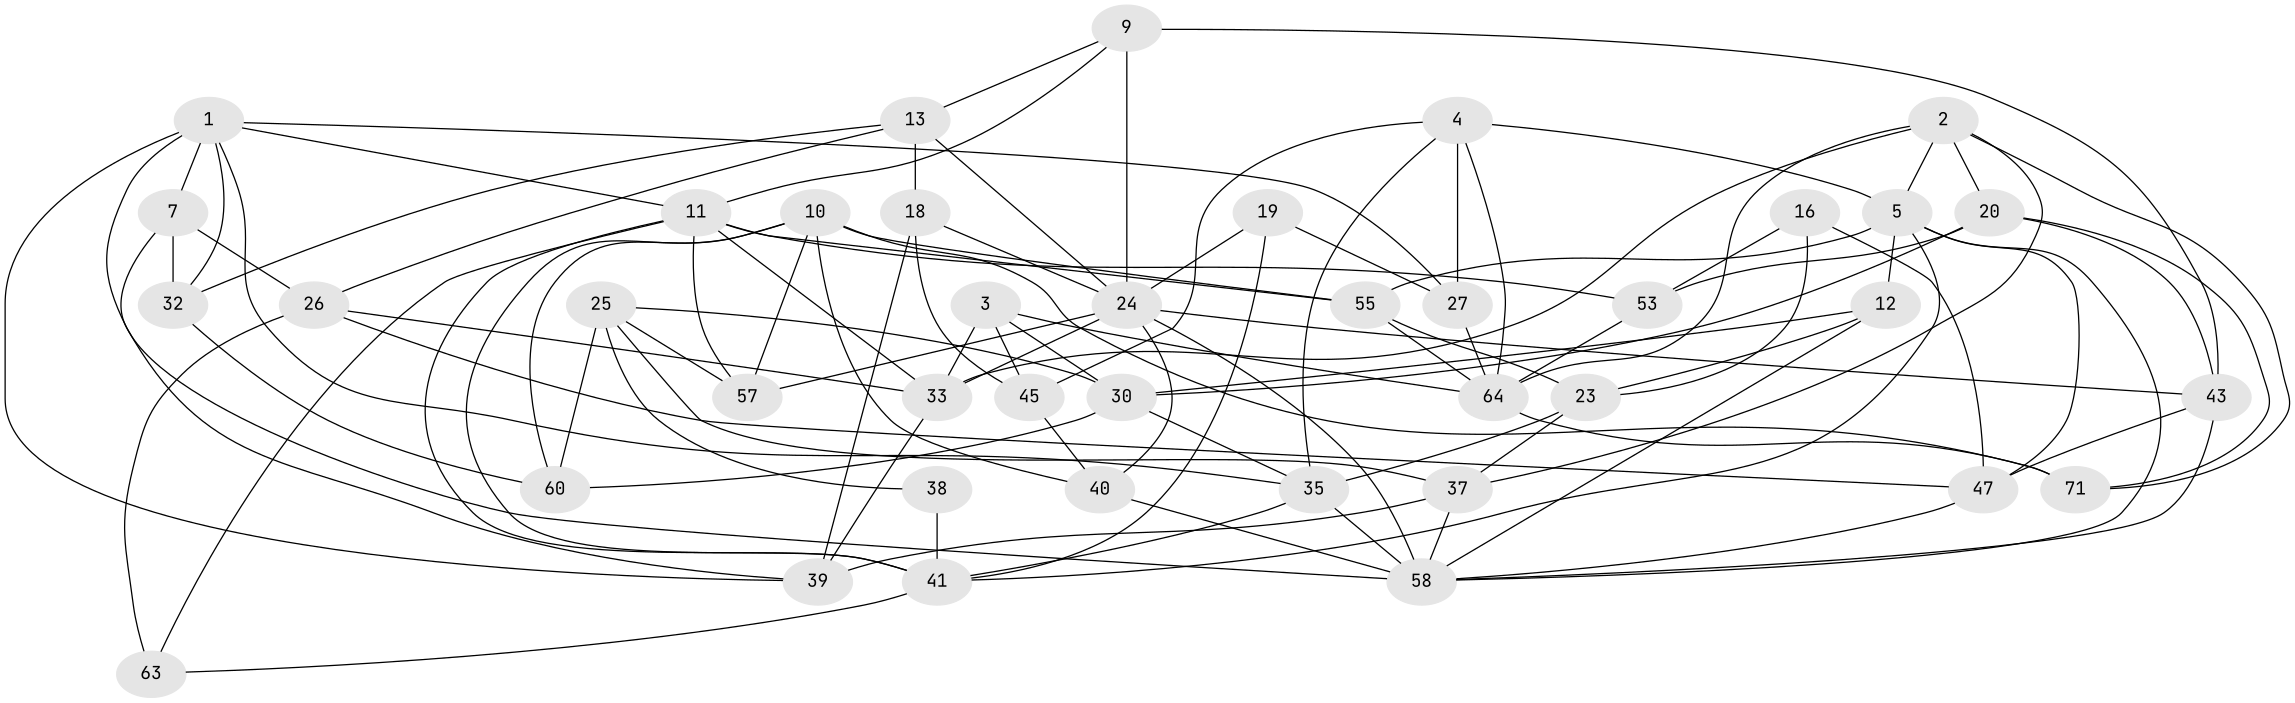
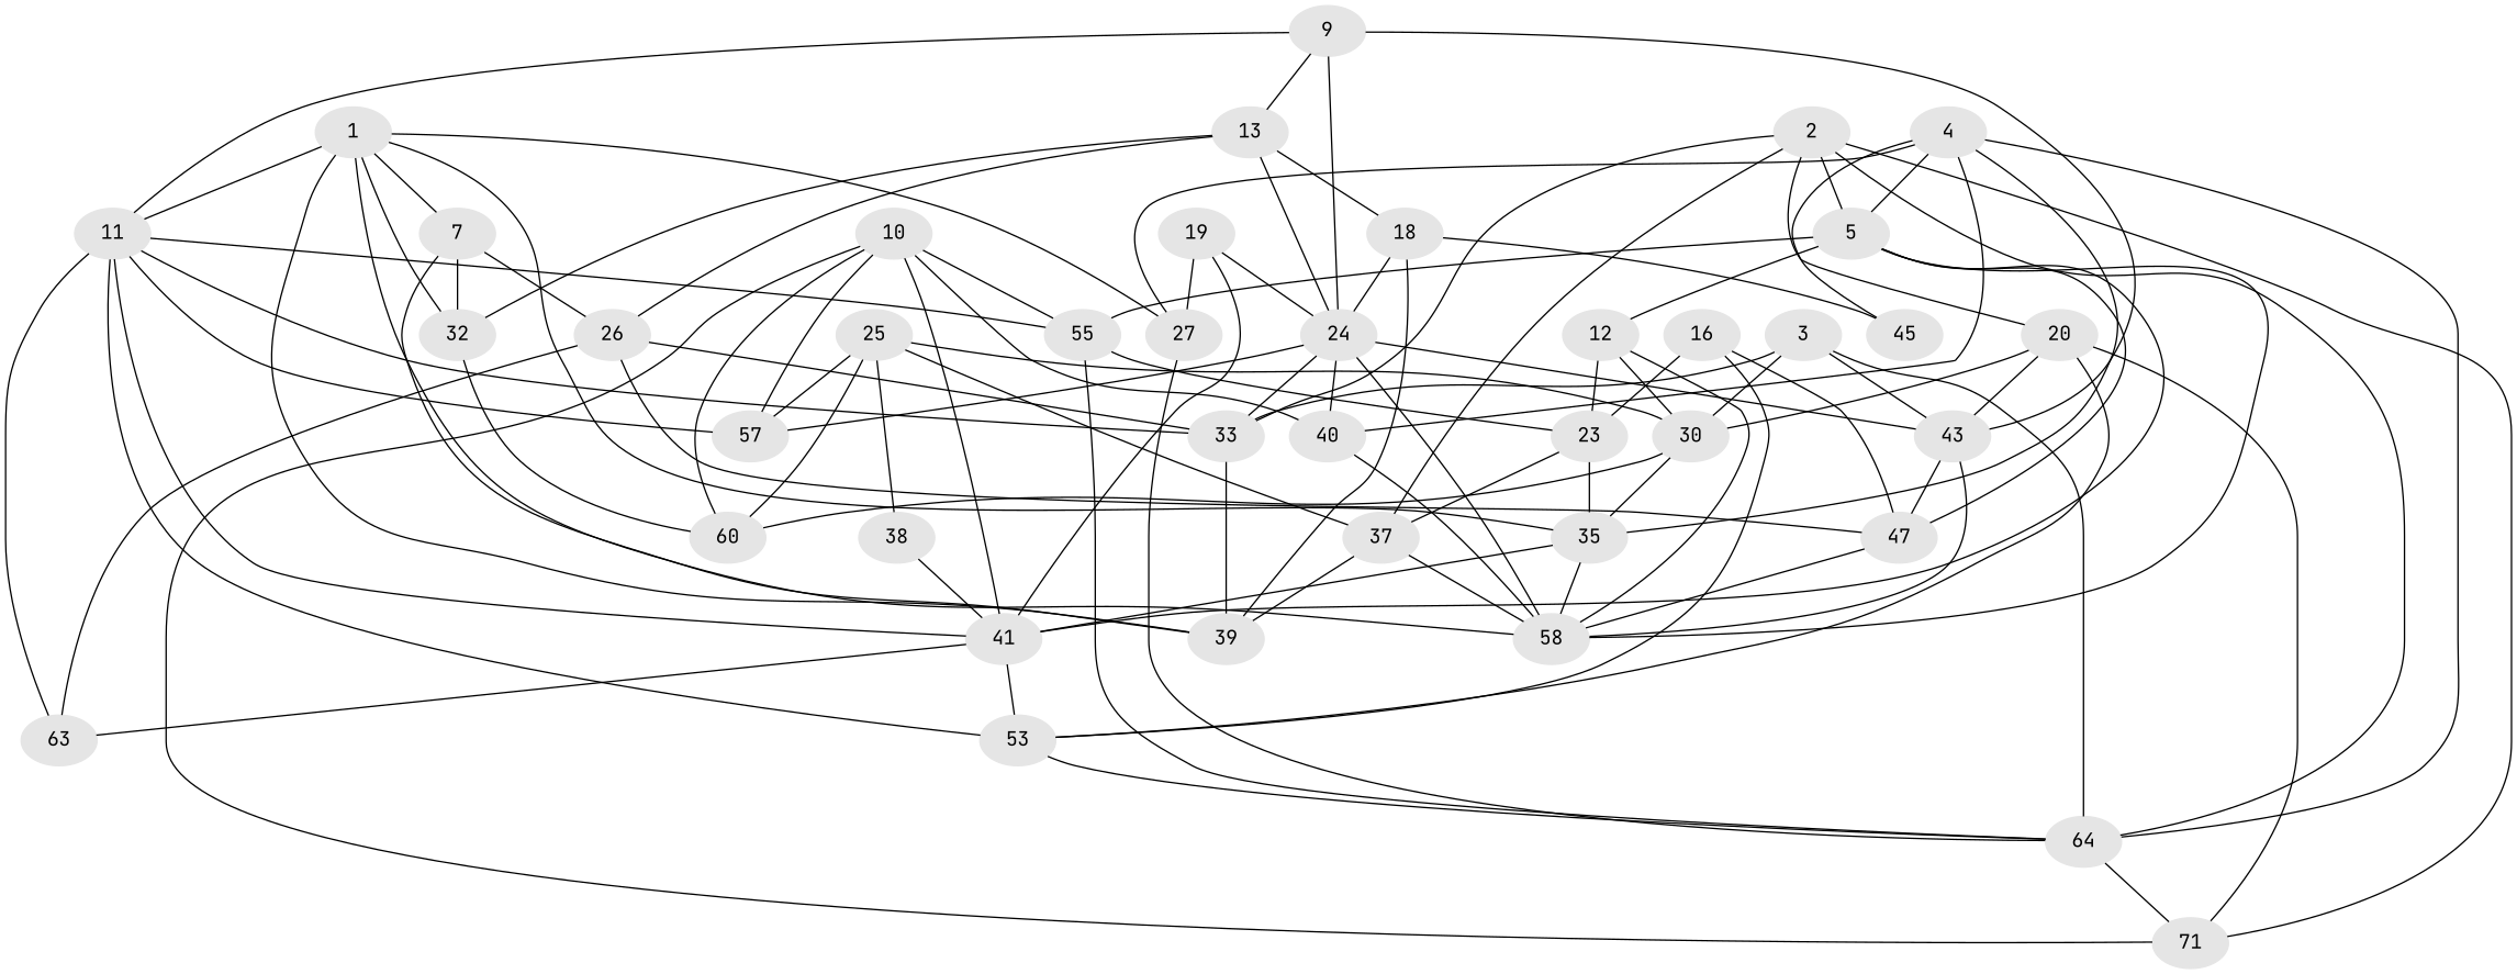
  graph {
    fontname="JetBrains Mono"
    node [color=gray90 fontname="JetBrains Mono" style=filled]
    edge [fontname="JetBrains Mono"]
    1 [super="+21"]
    n2 [label=7 super="+7"]
    11 [super="+42"]
    27
    32
    35 [super="+59"]
    39 [super="+48"]
    58 [super="+66"]
    26 [super="+54"]
    33 [super="+68"]
    n11 [label=55 super="+70"]
    41 [super="+52"]
    57
    53 [super="+62"]
    63
    64 [super="+69"]
    60
    2 [super="+56"]
    5 [super="+8"]
    20 [super="+22"]
    37
    71
    12 [super="+55"]
    47 [super="+67"]
    30 [super="+34"]
    43 [super="+44"]
    3 [super="+31"]
    4 [super="+61"]
    40 [super="+49"]
    45
    23 [super="+29"]
    9 [super="+17"]
    13 [super="+50"]
    24 [super="+28"]
    18 [super="+46"]
    10 [super="+65"]
    16
    19
    25
    38
    1 -- n2
    1 -- 11
    1 -- 27
    1 -- 32
    1 -- 35
    1 -- 39
    1 -- 58 [weight=2]
    n2 -- 32
    n2 -- 39
    n2 -- 26 [weight=2]
    11 -- 33
    11 -- n11
    11 -- 41
    11 -- 57
    11 -- 53
    11 -- 63
    27 -- 64
    32 -- 60
    35 -- 58
    35 -- 41
    26 -- 33
    26 -- 63
    26 -- 47
    33 -- 39
    n11 -- 64
    n11 -- 23
+   41 -- 53
    41 -- 63
    53 -- 64
    64 -- 71
    2 -- 33
    2 -- 64
    2 -- 5
    2 -- 20
    2 -- 37
    2 -- 71
    5 -- 58
    5 -- n11
    5 -- 41
    5 -- 12
    5 -- 47
    20 -- 53
    20 -- 71
    20 -- 30 [weight=2]
    20 -- 43
    37 -- 39
    37 -- 58
    12 -- 58
    12 -- 30
    12 -- 23
    47 -- 58
    30 -- 35
    30 -- 60
    43 -- 58
    43 -- 47
    3 -- 33
    3 -- 64
    3 -- 30
-   3 -- 45
+   3 -- 43
    4 -- 27
    4 -- 35
    4 -- 64
    4 -- 5
-   45 -- 40
+   4 -- 40
    4 -- 45
    40 -- 58
    23 -- 35
    23 -- 37
    9 -- 11
    9 -- 43 [weight=2]
    9 -- 13
    9 -- 24 [weight=2]
    13 -- 32
    13 -- 26
    13 -- 24
    13 -- 18
    24 -- 58
    24 -- 33
    24 -- 57
    24 -- 43
    24 -- 40
    18 -- 39
    18 -- 45
    18 -- 24
    10 -- n11
    10 -- 41
    10 -- 57
    10 -- 60
    10 -- 71
    10 -- 40
    16 -- 53
    16 -- 47
    16 -- 23
    19 -- 27
    19 -- 41
    19 -- 24
    25 -- 57
    25 -- 60
    25 -- 37
    25 -- 30
    25 -- 38
    38 -- 41
  }
